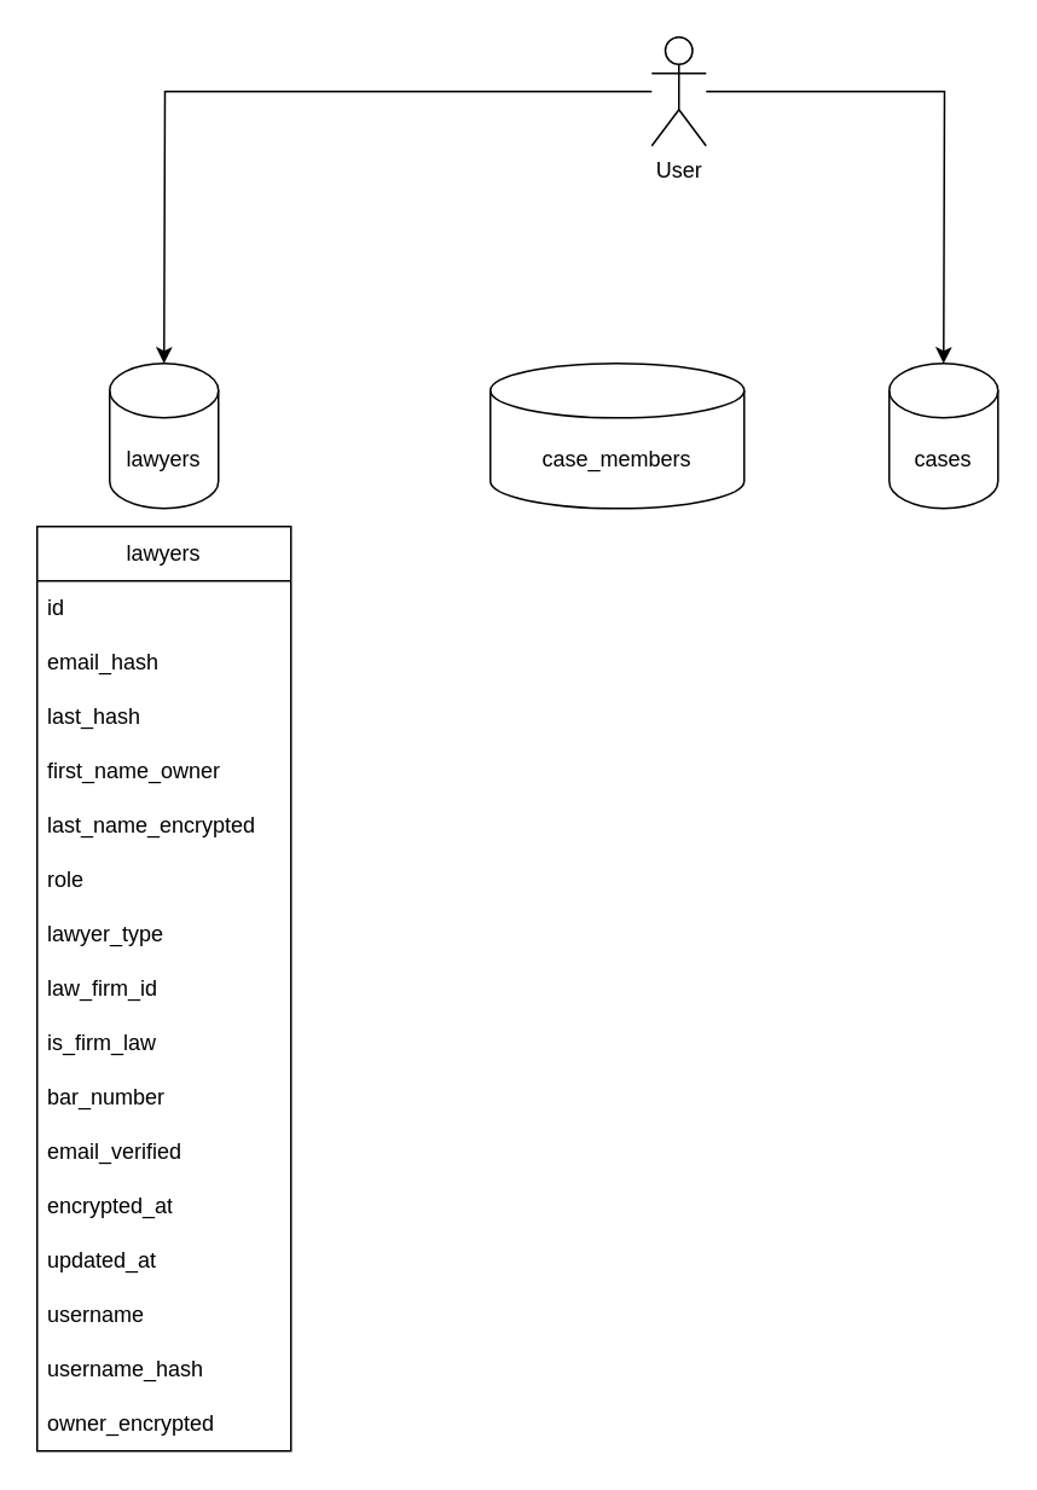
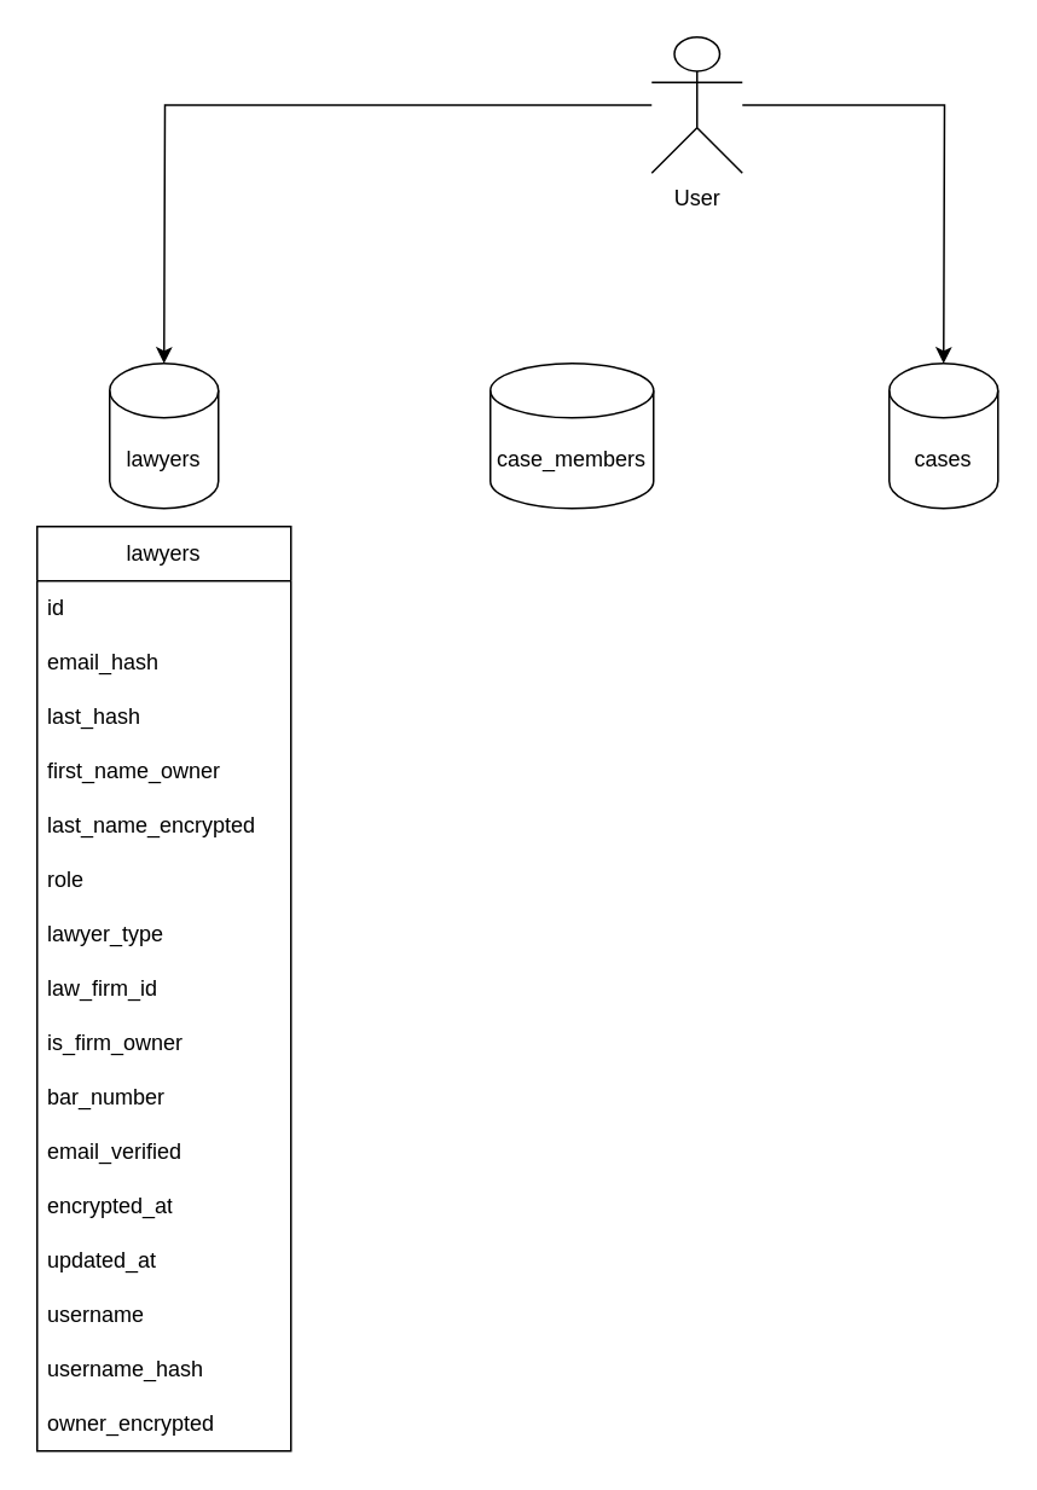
  <mxCell id="0" />
  <mxCell id="1" parent="0" />
  <mxCell id="2" style="edgeStyle=orthogonalEdgeStyle;rounded=0;orthogonalLoop=1;jettySize=auto;html=1;" edge="1" parent="1" source="4"><mxGeometry relative="1" as="geometry"><mxPoint x="90" y="200" as="targetPoint" /></mxGeometry></mxCell>
  <mxCell id="3" style="edgeStyle=orthogonalEdgeStyle;rounded=0;orthogonalLoop=1;jettySize=auto;html=1;" edge="1" parent="1" source="4"><mxGeometry relative="1" as="geometry"><mxPoint x="520" y="200" as="targetPoint" /></mxGeometry></mxCell>
- <mxCell id="4" value="User" style="shape=umlActor;verticalLabelPosition=bottom;verticalAlign=top;html=1;outlineConnect=0;" vertex="1" parent="1"><mxGeometry x="359" y="20" width="30" height="60" as="geometry" /></mxCell>
+ <mxCell id="4" value="User" style="shape=umlActor;verticalLabelPosition=bottom;verticalAlign=top;html=1;outlineConnect=0;" vertex="1" parent="1"><mxGeometry x="359" y="20" width="50" height="75" as="geometry" /></mxCell>
  <mxCell id="5" value="lawyers" style="shape=cylinder3;whiteSpace=wrap;html=1;boundedLbl=1;backgroundOutline=1;size=15;" vertex="1" parent="1"><mxGeometry x="60" y="200" width="60" height="80" as="geometry" /></mxCell>
- <mxCell id="6" value="case_members" style="shape=cylinder3;whiteSpace=wrap;html=1;boundedLbl=1;backgroundOutline=1;size=15;" vertex="1" parent="1"><mxGeometry x="270" y="200" width="140" height="80" as="geometry" /></mxCell>
+ <mxCell id="6" value="case_members" style="shape=cylinder3;whiteSpace=wrap;html=1;boundedLbl=1;backgroundOutline=1;size=15;" vertex="1" parent="1"><mxGeometry x="270" y="200" width="90" height="80" as="geometry" /></mxCell>
  <mxCell id="7" value="lawyers" style="swimlane;fontStyle=0;childLayout=stackLayout;horizontal=1;startSize=30;horizontalStack=0;resizeParent=1;resizeParentMax=0;resizeLast=0;collapsible=1;marginBottom=0;whiteSpace=wrap;html=1;" vertex="1" parent="1"><mxGeometry x="20" y="290" width="140" height="510" as="geometry"><mxRectangle x="60" y="290" width="80" height="30" as="alternateBounds" /></mxGeometry></mxCell>
  <mxCell id="8" value="id" style="text;strokeColor=none;fillColor=none;align=left;verticalAlign=middle;spacingLeft=4;spacingRight=4;overflow=hidden;points=[[0,0.5],[1,0.5]];portConstraint=eastwest;rotatable=0;whiteSpace=wrap;html=1;" vertex="1" parent="7"><mxGeometry y="30" width="140" height="30" as="geometry" /></mxCell>
  <mxCell id="9" value="email_hash" style="text;strokeColor=none;fillColor=none;align=left;verticalAlign=middle;spacingLeft=4;spacingRight=4;overflow=hidden;points=[[0,0.5],[1,0.5]];portConstraint=eastwest;rotatable=0;whiteSpace=wrap;html=1;" vertex="1" parent="7"><mxGeometry y="60" width="140" height="30" as="geometry" /></mxCell>
  <mxCell id="10" value="last_hash" style="text;strokeColor=none;fillColor=none;align=left;verticalAlign=middle;spacingLeft=4;spacingRight=4;overflow=hidden;points=[[0,0.5],[1,0.5]];portConstraint=eastwest;rotatable=0;whiteSpace=wrap;html=1;" vertex="1" parent="7"><mxGeometry y="90" width="140" height="30" as="geometry" /></mxCell>
  <mxCell id="11" value="first_name_owner&lt;span style=&quot;white-space: pre;&quot;&gt;&#09;&lt;/span&gt;" style="text;strokeColor=none;fillColor=none;align=left;verticalAlign=middle;spacingLeft=4;spacingRight=4;overflow=hidden;points=[[0,0.5],[1,0.5]];portConstraint=eastwest;rotatable=0;whiteSpace=wrap;html=1;" vertex="1" parent="7"><mxGeometry y="120" width="140" height="30" as="geometry" /></mxCell>
  <mxCell id="12" value="last_name_encrypted&lt;span style=&quot;white-space: pre;&quot;&gt;&#09;&lt;/span&gt;" style="text;strokeColor=none;fillColor=none;align=left;verticalAlign=middle;spacingLeft=4;spacingRight=4;overflow=hidden;points=[[0,0.5],[1,0.5]];portConstraint=eastwest;rotatable=0;whiteSpace=wrap;html=1;" vertex="1" parent="7"><mxGeometry y="150" width="140" height="30" as="geometry" /></mxCell>
  <mxCell id="13" value="role" style="text;strokeColor=none;fillColor=none;align=left;verticalAlign=middle;spacingLeft=4;spacingRight=4;overflow=hidden;points=[[0,0.5],[1,0.5]];portConstraint=eastwest;rotatable=0;whiteSpace=wrap;html=1;" vertex="1" parent="7"><mxGeometry y="180" width="140" height="30" as="geometry" /></mxCell>
  <mxCell id="14" value="lawyer_type" style="text;strokeColor=none;fillColor=none;align=left;verticalAlign=middle;spacingLeft=4;spacingRight=4;overflow=hidden;points=[[0,0.5],[1,0.5]];portConstraint=eastwest;rotatable=0;whiteSpace=wrap;html=1;" vertex="1" parent="7"><mxGeometry y="210" width="140" height="30" as="geometry" /></mxCell>
  <mxCell id="15" value="law_firm_id" style="text;strokeColor=none;fillColor=none;align=left;verticalAlign=middle;spacingLeft=4;spacingRight=4;overflow=hidden;points=[[0,0.5],[1,0.5]];portConstraint=eastwest;rotatable=0;whiteSpace=wrap;html=1;" vertex="1" parent="7"><mxGeometry y="240" width="140" height="30" as="geometry" /></mxCell>
- <mxCell id="16" value="is_firm_law" style="text;strokeColor=none;fillColor=none;align=left;verticalAlign=middle;spacingLeft=4;spacingRight=4;overflow=hidden;points=[[0,0.5],[1,0.5]];portConstraint=eastwest;rotatable=0;whiteSpace=wrap;html=1;" vertex="1" parent="7"><mxGeometry y="270" width="140" height="30" as="geometry" /></mxCell>
+ <mxCell id="16" value="is_firm_owner" style="text;strokeColor=none;fillColor=none;align=left;verticalAlign=middle;spacingLeft=4;spacingRight=4;overflow=hidden;points=[[0,0.5],[1,0.5]];portConstraint=eastwest;rotatable=0;whiteSpace=wrap;html=1;" vertex="1" parent="7"><mxGeometry y="270" width="140" height="30" as="geometry" /></mxCell>
  <mxCell id="17" value="bar_number" style="text;strokeColor=none;fillColor=none;align=left;verticalAlign=middle;spacingLeft=4;spacingRight=4;overflow=hidden;points=[[0,0.5],[1,0.5]];portConstraint=eastwest;rotatable=0;whiteSpace=wrap;html=1;" vertex="1" parent="7"><mxGeometry y="300" width="140" height="30" as="geometry" /></mxCell>
  <mxCell id="18" value="email_verified" style="text;strokeColor=none;fillColor=none;align=left;verticalAlign=middle;spacingLeft=4;spacingRight=4;overflow=hidden;points=[[0,0.5],[1,0.5]];portConstraint=eastwest;rotatable=0;whiteSpace=wrap;html=1;" vertex="1" parent="7"><mxGeometry y="330" width="140" height="30" as="geometry" /></mxCell>
  <mxCell id="19" value="encrypted_at" style="text;strokeColor=none;fillColor=none;align=left;verticalAlign=middle;spacingLeft=4;spacingRight=4;overflow=hidden;points=[[0,0.5],[1,0.5]];portConstraint=eastwest;rotatable=0;whiteSpace=wrap;html=1;" vertex="1" parent="7"><mxGeometry y="360" width="140" height="30" as="geometry" /></mxCell>
  <mxCell id="20" value="updated_at" style="text;strokeColor=none;fillColor=none;align=left;verticalAlign=middle;spacingLeft=4;spacingRight=4;overflow=hidden;points=[[0,0.5],[1,0.5]];portConstraint=eastwest;rotatable=0;whiteSpace=wrap;html=1;" vertex="1" parent="7"><mxGeometry y="390" width="140" height="30" as="geometry" /></mxCell>
  <mxCell id="21" value="username" style="text;strokeColor=none;fillColor=none;align=left;verticalAlign=middle;spacingLeft=4;spacingRight=4;overflow=hidden;points=[[0,0.5],[1,0.5]];portConstraint=eastwest;rotatable=0;whiteSpace=wrap;html=1;" vertex="1" parent="7"><mxGeometry y="420" width="140" height="30" as="geometry" /></mxCell>
  <mxCell id="22" value="username_hash" style="text;strokeColor=none;fillColor=none;align=left;verticalAlign=middle;spacingLeft=4;spacingRight=4;overflow=hidden;points=[[0,0.5],[1,0.5]];portConstraint=eastwest;rotatable=0;whiteSpace=wrap;html=1;" vertex="1" parent="7"><mxGeometry y="450" width="140" height="30" as="geometry" /></mxCell>
  <mxCell id="23" value="owner_encrypted" style="text;strokeColor=none;fillColor=none;align=left;verticalAlign=middle;spacingLeft=4;spacingRight=4;overflow=hidden;points=[[0,0.5],[1,0.5]];portConstraint=eastwest;rotatable=0;whiteSpace=wrap;html=1;" vertex="1" parent="7"><mxGeometry y="480" width="140" height="30" as="geometry" /></mxCell>
  <mxCell id="24" value="cases" style="shape=cylinder3;whiteSpace=wrap;html=1;boundedLbl=1;backgroundOutline=1;size=15;" vertex="1" parent="1"><mxGeometry x="490" y="200" width="60" height="80" as="geometry" /></mxCell>
